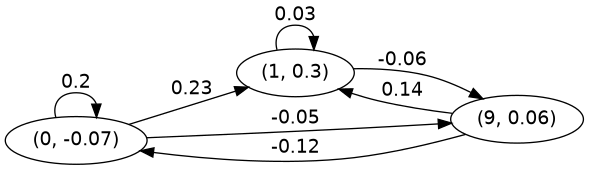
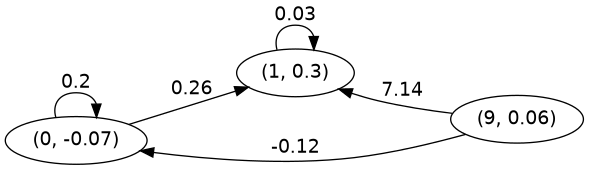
  digraph {
    fontname="DejaVu Sans"
    rankdir=LR
    node [fontname="DejaVu Sans"]
    edge [fontname="DejaVu Sans"]
    n1 [label="(0, -0.07)"]
    n2 [label="(1, 0.3)"]
    n3 [label="(9, 0.06)"]
    n1 -> n1 [label=0.2]
-   n1 -> n2 [label=0.23]
-   n1 -> n3 [label=-0.05]
+   n1 -> n2 [label=0.26]
    n2 -> n2 [label=0.03]
-   n2 -> n3 [label=-0.06]
    n3 -> n1 [label=-0.12]
-   n3 -> n2 [label=0.14]
+   n3 -> n2 [label=7.14]
  }
